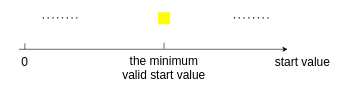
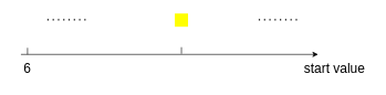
  <mxCell id="0" />
  <mxCell id="1" parent="0" />
  <mxCell id="2" value="" style="endArrow=classic;html=1;fontColor=#FF0000;rounded=0;jumpStyle=none;" parent="1" edge="1"><mxGeometry width="50" height="50" relative="1" as="geometry"><mxPoint x="30" y="82" as="sourcePoint" /><mxPoint x="480" y="82" as="targetPoint" /></mxGeometry></mxCell>
  <mxCell id="3" value="" style="shape=image;html=1;verticalAlign=top;verticalLabelPosition=bottom;labelBackgroundColor=#ffffff;imageAspect=0;aspect=fixed;image=https://cdn1.iconfinder.com/data/icons/silk2/cross.png;sketch=0;fontColor=#FF0000;" parent="1" vertex="1"><mxGeometry x="140" y="22" width="16" height="16" as="geometry" /></mxCell>
  <mxCell id="4" value="" style="shape=image;html=1;verticalAlign=top;verticalLabelPosition=bottom;labelBackgroundColor=#ffffff;imageAspect=0;aspect=fixed;image=https://cdn1.iconfinder.com/data/icons/silk2/cross.png;sketch=0;fontColor=#FF0000;" parent="1" vertex="1"><mxGeometry x="170" y="22" width="16" height="16" as="geometry" /></mxCell>
  <mxCell id="5" value="" style="shape=image;html=1;verticalAlign=top;verticalLabelPosition=bottom;labelBackgroundColor=#ffffff;imageAspect=0;aspect=fixed;image=https://cdn1.iconfinder.com/data/icons/silk2/cross.png;sketch=0;fontColor=#FF0000;" parent="1" vertex="1"><mxGeometry x="200" y="22" width="16" height="16" as="geometry" /></mxCell>
  <mxCell id="6" value="" style="shape=image;html=1;verticalAlign=top;verticalLabelPosition=bottom;labelBackgroundColor=#ffffff;imageAspect=0;aspect=fixed;image=https://cdn1.iconfinder.com/data/icons/silk2/cross.png;sketch=0;fontColor=#FF0000;" parent="1" vertex="1"><mxGeometry x="230" y="22" width="16" height="16" as="geometry" /></mxCell>
  <mxCell id="7" value="" style="shape=image;html=1;verticalAlign=top;verticalLabelPosition=bottom;labelBackgroundColor=#ffffff;imageAspect=0;aspect=fixed;image=https://cdn3.iconfinder.com/data/icons/flat-actions-icons-9/512/Tick_Mark-128.png;sketch=0;fontColor=#FF0000;imageBackground=#FFFF00;" parent="1" vertex="1"><mxGeometry x="263" y="20" width="20" height="20" as="geometry" /></mxCell>
  <mxCell id="8" value="" style="shape=image;html=1;verticalAlign=top;verticalLabelPosition=bottom;labelBackgroundColor=#ffffff;imageAspect=0;aspect=fixed;image=https://cdn3.iconfinder.com/data/icons/flat-actions-icons-9/512/Tick_Mark-128.png;sketch=0;fontColor=#FF0000;" parent="1" vertex="1"><mxGeometry x="293" y="20" width="20" height="20" as="geometry" /></mxCell>
  <mxCell id="9" value="" style="shape=image;html=1;verticalAlign=top;verticalLabelPosition=bottom;labelBackgroundColor=#ffffff;imageAspect=0;aspect=fixed;image=https://cdn3.iconfinder.com/data/icons/flat-actions-icons-9/512/Tick_Mark-128.png;sketch=0;fontColor=#FF0000;" parent="1" vertex="1"><mxGeometry x="323" y="20" width="20" height="20" as="geometry" /></mxCell>
  <mxCell id="10" value="" style="shape=image;html=1;verticalAlign=top;verticalLabelPosition=bottom;labelBackgroundColor=#ffffff;imageAspect=0;aspect=fixed;image=https://cdn3.iconfinder.com/data/icons/flat-actions-icons-9/512/Tick_Mark-128.png;sketch=0;fontColor=#FF0000;" parent="1" vertex="1"><mxGeometry x="353" y="20" width="20" height="20" as="geometry" /></mxCell>
  <mxCell id="11" value="" style="endArrow=none;dashed=1;html=1;dashPattern=1 3;strokeWidth=2;fontColor=#FF0000;" parent="1" edge="1"><mxGeometry width="50" height="50" relative="1" as="geometry"><mxPoint x="390" y="29.5" as="sourcePoint" /><mxPoint x="450" y="29.5" as="targetPoint" /></mxGeometry></mxCell>
  <mxCell id="12" value="" style="endArrow=none;dashed=1;html=1;dashPattern=1 3;strokeWidth=2;fontColor=#FF0000;" parent="1" edge="1"><mxGeometry width="50" height="50" relative="1" as="geometry"><mxPoint x="70" y="29.5" as="sourcePoint" /><mxPoint x="130" y="29.5" as="targetPoint" /></mxGeometry></mxCell>
  <mxCell id="13" value="&lt;font color=&quot;#000000&quot; style=&quot;font-size: 20px&quot;&gt;start value&lt;/font&gt;" style="text;html=1;strokeColor=none;fillColor=none;align=center;verticalAlign=middle;whiteSpace=wrap;rounded=0;sketch=0;fontColor=#FF0000;" parent="1" vertex="1"><mxGeometry x="450" y="92" width="110" height="20" as="geometry" /></mxCell>
  <mxCell id="14" value="" style="endArrow=none;html=1;fontColor=#FF0000;" parent="1" edge="1"><mxGeometry width="50" height="50" relative="1" as="geometry"><mxPoint x="40" y="82" as="sourcePoint" /><mxPoint x="40" y="72" as="targetPoint" /></mxGeometry></mxCell>
- <mxCell id="15" value="&lt;font color=&quot;#000000&quot; style=&quot;font-size: 20px&quot;&gt;0&lt;/font&gt;" style="text;html=1;strokeColor=none;fillColor=none;align=center;verticalAlign=middle;whiteSpace=wrap;rounded=0;sketch=0;fontColor=#FF0000;" parent="1" vertex="1"><mxGeometry x="20" y="92" width="40" height="20" as="geometry" /></mxCell>
+ <mxCell id="15" value="&lt;font color=&quot;#000000&quot; style=&quot;font-size: 20px&quot;&gt;6&lt;/font&gt;" style="text;html=1;strokeColor=none;fillColor=none;align=center;verticalAlign=middle;whiteSpace=wrap;rounded=0;sketch=0;fontColor=#FF0000;" parent="1" vertex="1"><mxGeometry x="20" y="92" width="40" height="20" as="geometry" /></mxCell>
  <mxCell id="16" value="" style="endArrow=none;html=1;fontColor=#FF0000;" parent="1" edge="1"><mxGeometry width="50" height="50" relative="1" as="geometry"><mxPoint x="273" y="81" as="sourcePoint" /><mxPoint x="273" y="71" as="targetPoint" /></mxGeometry></mxCell>
- <mxCell id="17" value="&lt;font color=&quot;#000000&quot; style=&quot;font-size: 20px&quot;&gt;the minimum&lt;br&gt;valid start value&lt;/font&gt;" style="text;html=1;strokeColor=none;fillColor=none;align=center;verticalAlign=middle;whiteSpace=wrap;rounded=0;sketch=0;fontColor=#FF0000;" parent="1" vertex="1"><mxGeometry x="158" y="102" width="230" height="20" as="geometry" /></mxCell>
